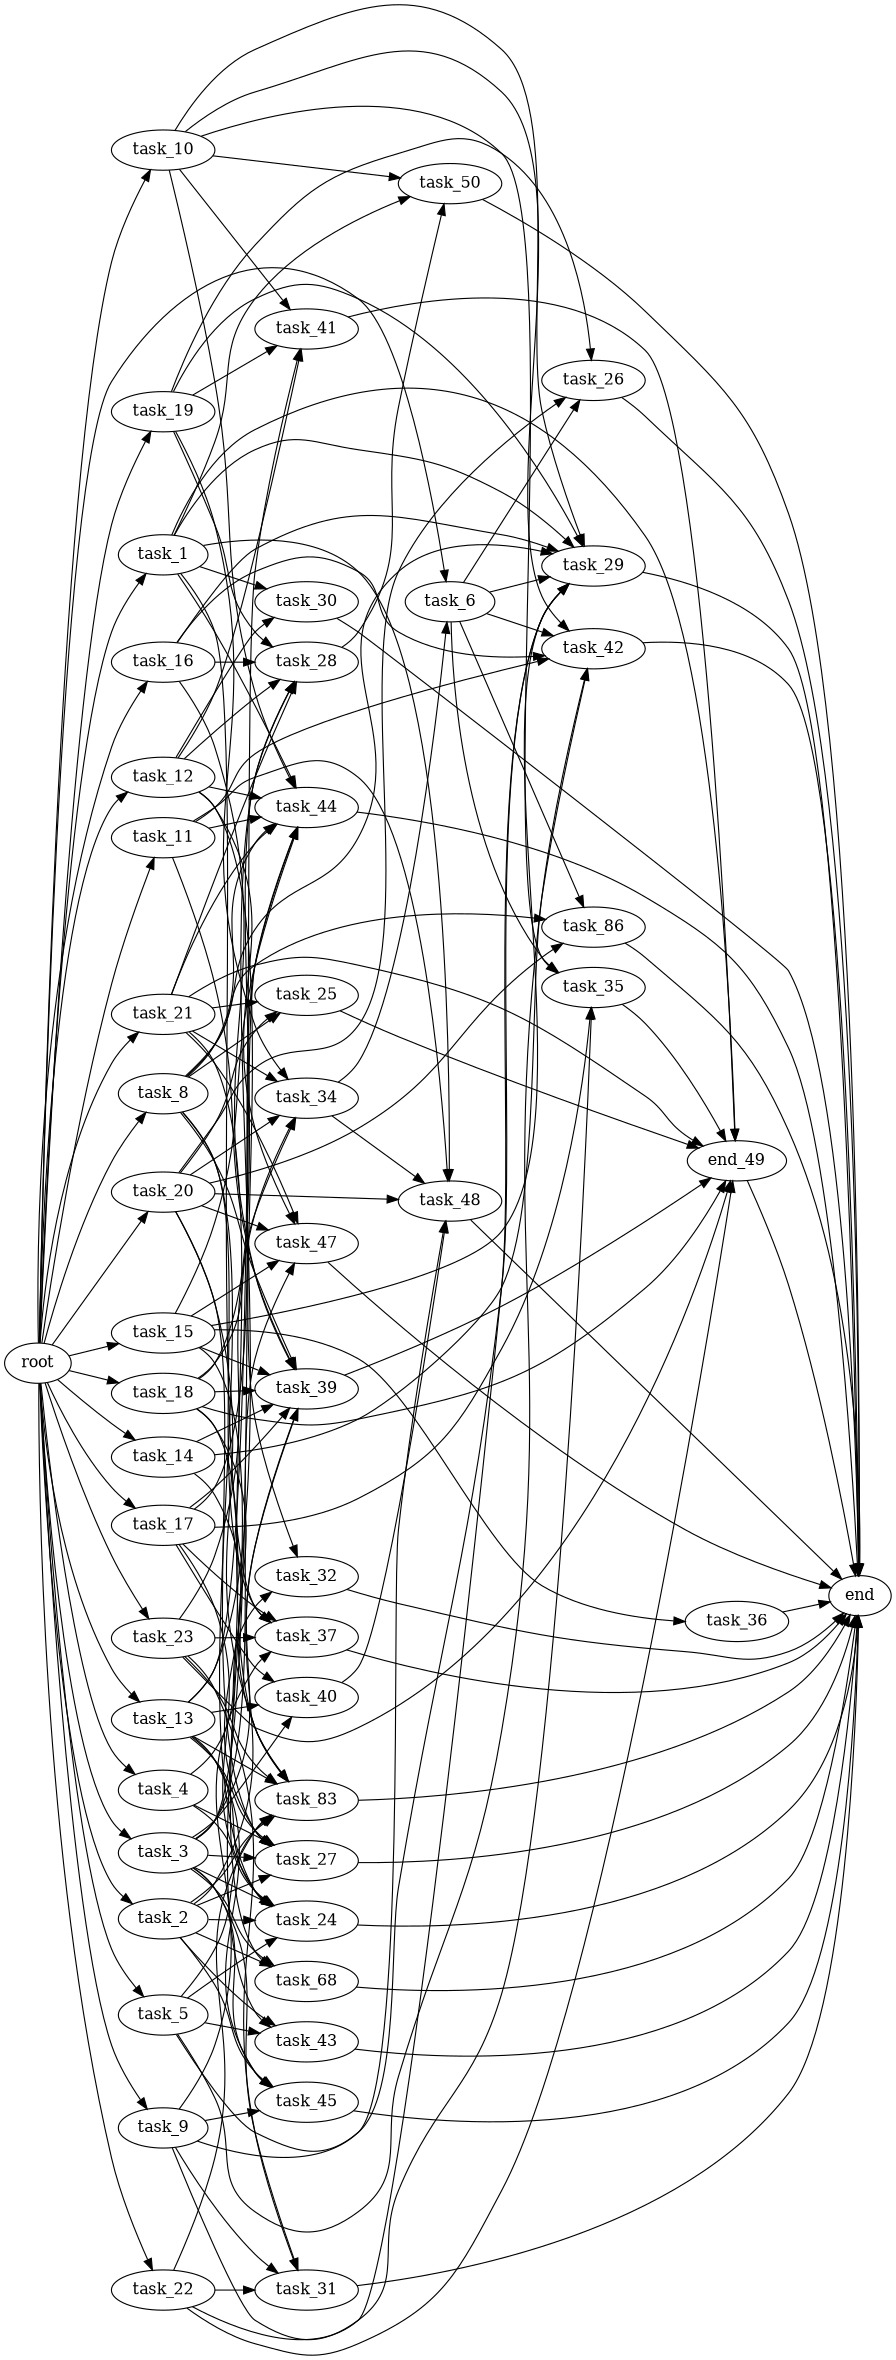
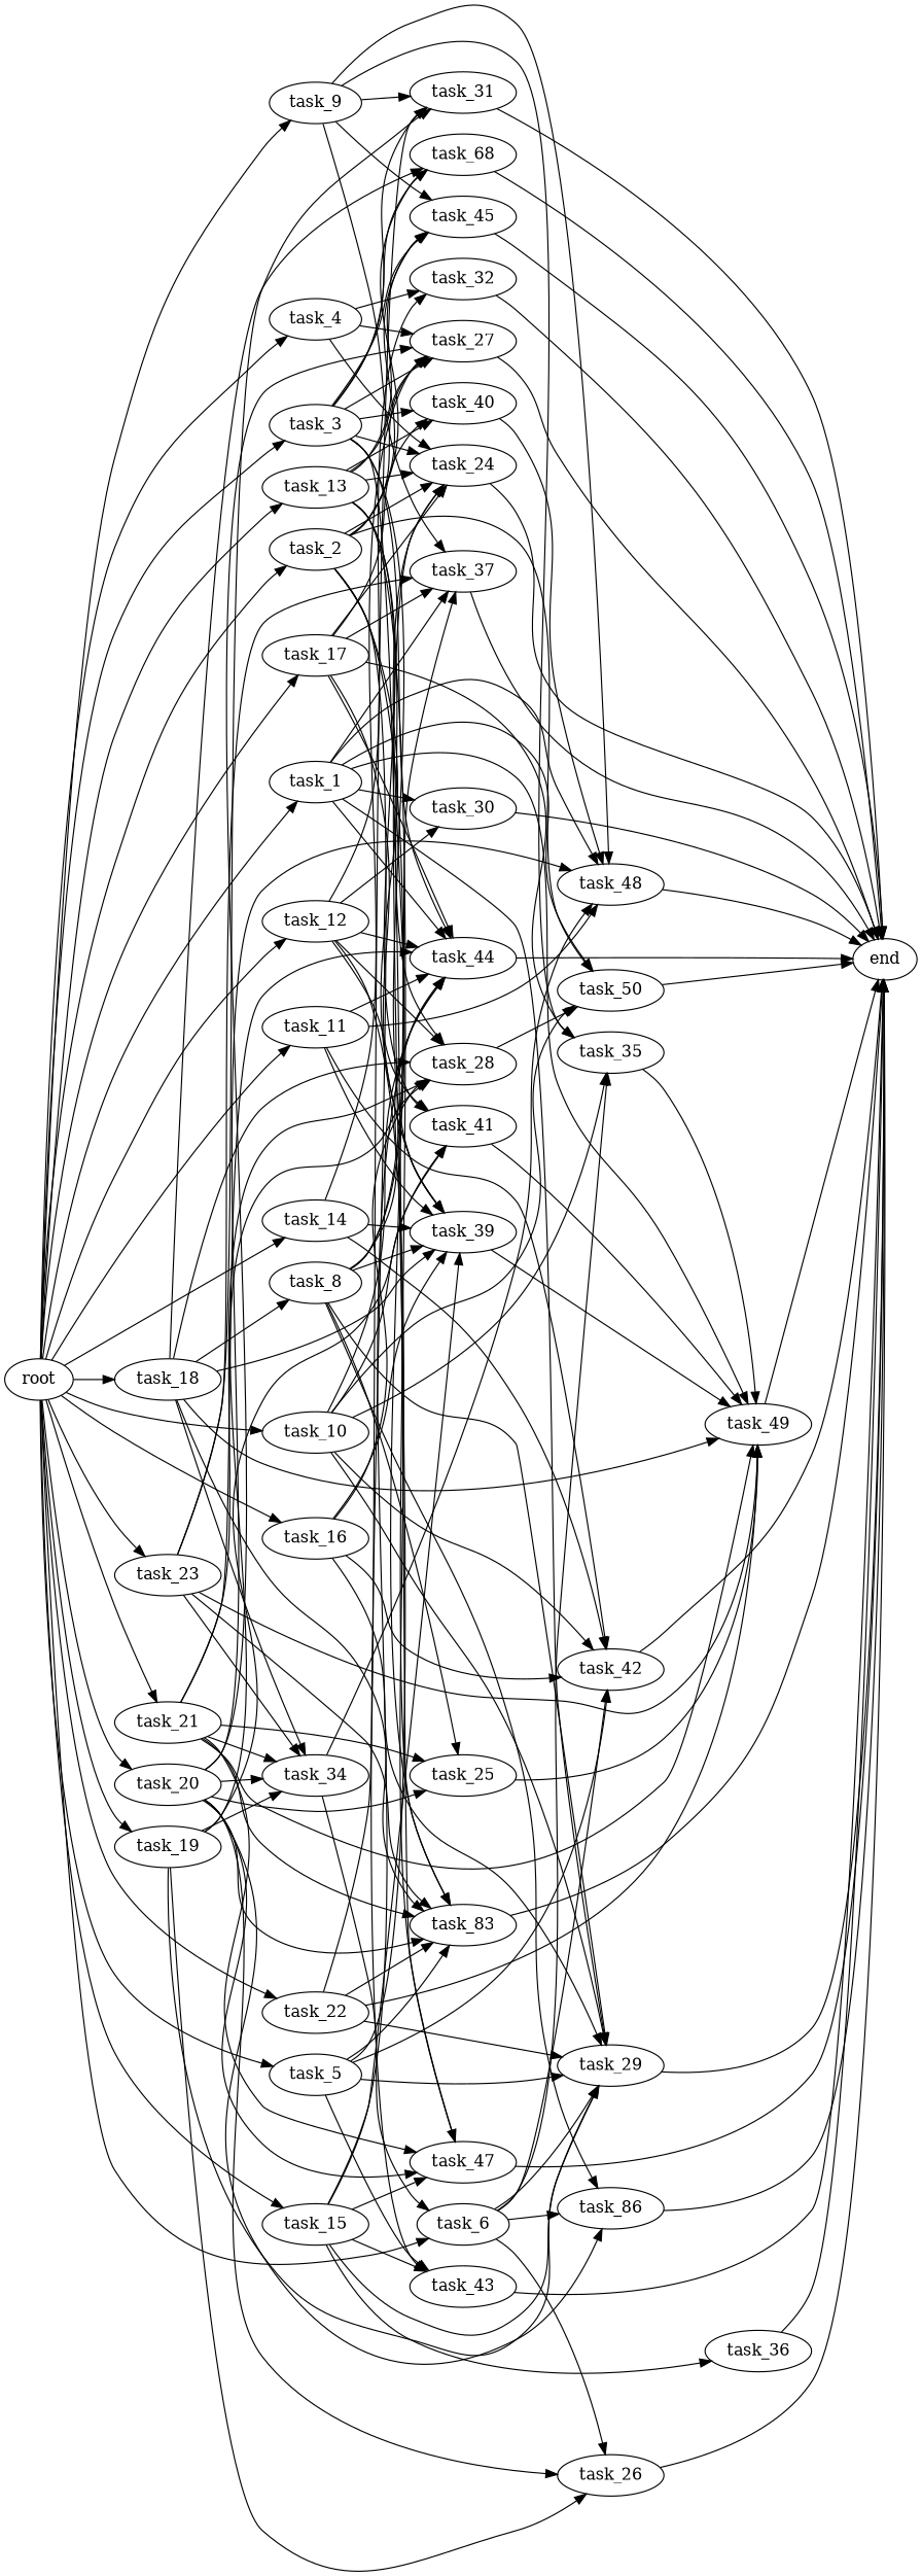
  digraph {
    rankdir=LR
    root
    task_1
    task_2
    task_3
    task_4
    task_5
    task_6
    task_8
    task_9
    task_10
    task_11
    task_12
    task_13
    task_14
    task_15
    task_16
    task_17
    task_18
    task_19
    task_20
    task_21
    task_22
    task_23
    task_29
    task_30
    task_37
    task_44
    task_48
-   task_49 [label=end_49]
+   task_49
    task_50
    task_24
    task_27
    n33 [label=task_83]
    n34 [label=task_68]
    task_39
    task_43
    task_45
    task_31
    task_40
    task_47
    task_32
    task_42
    task_26
    task_35
    n45 [label=task_86]
    task_25
    task_41
    task_28
    task_36
    task_34
    end
    root -> task_1
    root -> task_2
    root -> task_3
    root -> task_4
    root -> task_5
    root -> task_6
-   root -> task_8
+   task_18 -> task_8
    root -> task_9
    root -> task_10
    root -> task_11
    root -> task_12
    root -> task_13
    root -> task_14
    root -> task_15
    root -> task_16
    root -> task_17
    root -> task_18
    root -> task_19
    root -> task_20
    root -> task_21
    root -> task_22
    root -> task_23
    task_1 -> task_29
    task_1 -> task_30
    task_1 -> task_37
    task_1 -> task_44
    task_1 -> task_48
    task_1 -> task_49
    task_1 -> task_50
+   task_2 -> task_50
    task_2 -> task_24
    task_2 -> task_27
    task_2 -> n33
    task_2 -> n34
    task_2 -> task_39
    task_2 -> task_43
    task_2 -> task_45
    task_3 -> task_44
    task_3 -> task_24
    task_3 -> task_27
    task_3 -> n34
    task_3 -> task_39
    task_3 -> task_45
    task_3 -> task_31
    task_3 -> task_40
    task_3 -> task_47
    task_4 -> task_24
    task_4 -> task_27
    task_4 -> task_32
    task_5 -> task_29
    task_5 -> task_24
    task_5 -> n33
    task_5 -> task_43
    task_5 -> task_42
    task_6 -> task_29
    task_6 -> task_42
    task_6 -> task_26
    task_6 -> task_35
    task_6 -> n45
    task_8 -> task_29
    task_8 -> task_37
    task_8 -> task_44
    task_8 -> task_24
    task_8 -> task_39
    task_8 -> n45
    task_8 -> task_25
    task_9 -> task_37
    task_9 -> task_48
    task_9 -> task_45
    task_9 -> task_31
    task_9 -> task_35
    task_10 -> task_29
    task_10 -> task_44
    task_10 -> task_50
    task_10 -> task_42
    task_10 -> task_35
    task_10 -> task_41
    task_11 -> task_44
    task_11 -> task_48
    task_11 -> task_39
    task_11 -> task_42
    task_12 -> task_30
    task_12 -> task_44
    task_12 -> task_47
    task_12 -> task_32
    task_12 -> task_41
    task_12 -> task_28
    task_13 -> task_24
    task_13 -> task_27
    task_13 -> n33
    task_13 -> task_45
    task_13 -> task_40
    task_13 -> task_41
    task_13 -> task_28
    task_14 -> task_27
    task_14 -> task_39
    task_14 -> task_42
    task_15 -> task_29
    task_15 -> task_44
    task_15 -> task_39
    task_15 -> task_43
    task_15 -> task_47
    task_15 -> task_36
    task_16 -> task_29
    task_16 -> task_39
    task_16 -> task_42
    task_16 -> task_28
    task_17 -> task_37
    task_17 -> task_44
    task_17 -> task_24
    task_17 -> task_39
    task_17 -> task_40
    task_17 -> task_35
    task_18 -> task_49
    task_18 -> n33
    task_18 -> n34
    task_18 -> task_39
    task_18 -> task_28
    task_18 -> task_34
    task_19 -> task_29
    task_19 -> task_26
    task_19 -> task_41
    task_19 -> task_28
    task_19 -> task_34
    task_20 -> task_48
    task_20 -> task_27
    task_20 -> n33
    task_20 -> task_47
    task_20 -> task_26
    task_20 -> n45
    task_20 -> task_25
    task_20 -> task_34
    task_21 -> task_44
    task_21 -> task_49
    task_21 -> n33
    task_21 -> task_47
    task_21 -> task_25
    task_21 -> task_28
    task_21 -> task_34
    task_22 -> task_29
    task_22 -> task_49
    task_22 -> n33
    task_22 -> task_31
    task_23 -> task_37
    task_23 -> task_49
    task_23 -> n33
    task_23 -> task_31
    task_23 -> task_34
    task_29 -> end
    task_30 -> end
    task_37 -> end
    task_44 -> end
    task_48 -> end
    task_49 -> end
    task_50 -> end
    task_24 -> end
    task_27 -> end
    n33 -> end
    n34 -> end
    task_39 -> task_49
    task_43 -> end
    task_45 -> end
    task_31 -> end
    task_40 -> task_48
    task_47 -> end
    task_32 -> end
    task_42 -> end
    task_26 -> end
    task_35 -> task_49
    n45 -> end
    task_25 -> task_49
    task_41 -> task_49
    task_28 -> task_50
    task_36 -> end
    task_34 -> task_6
    task_34 -> task_48
  }
